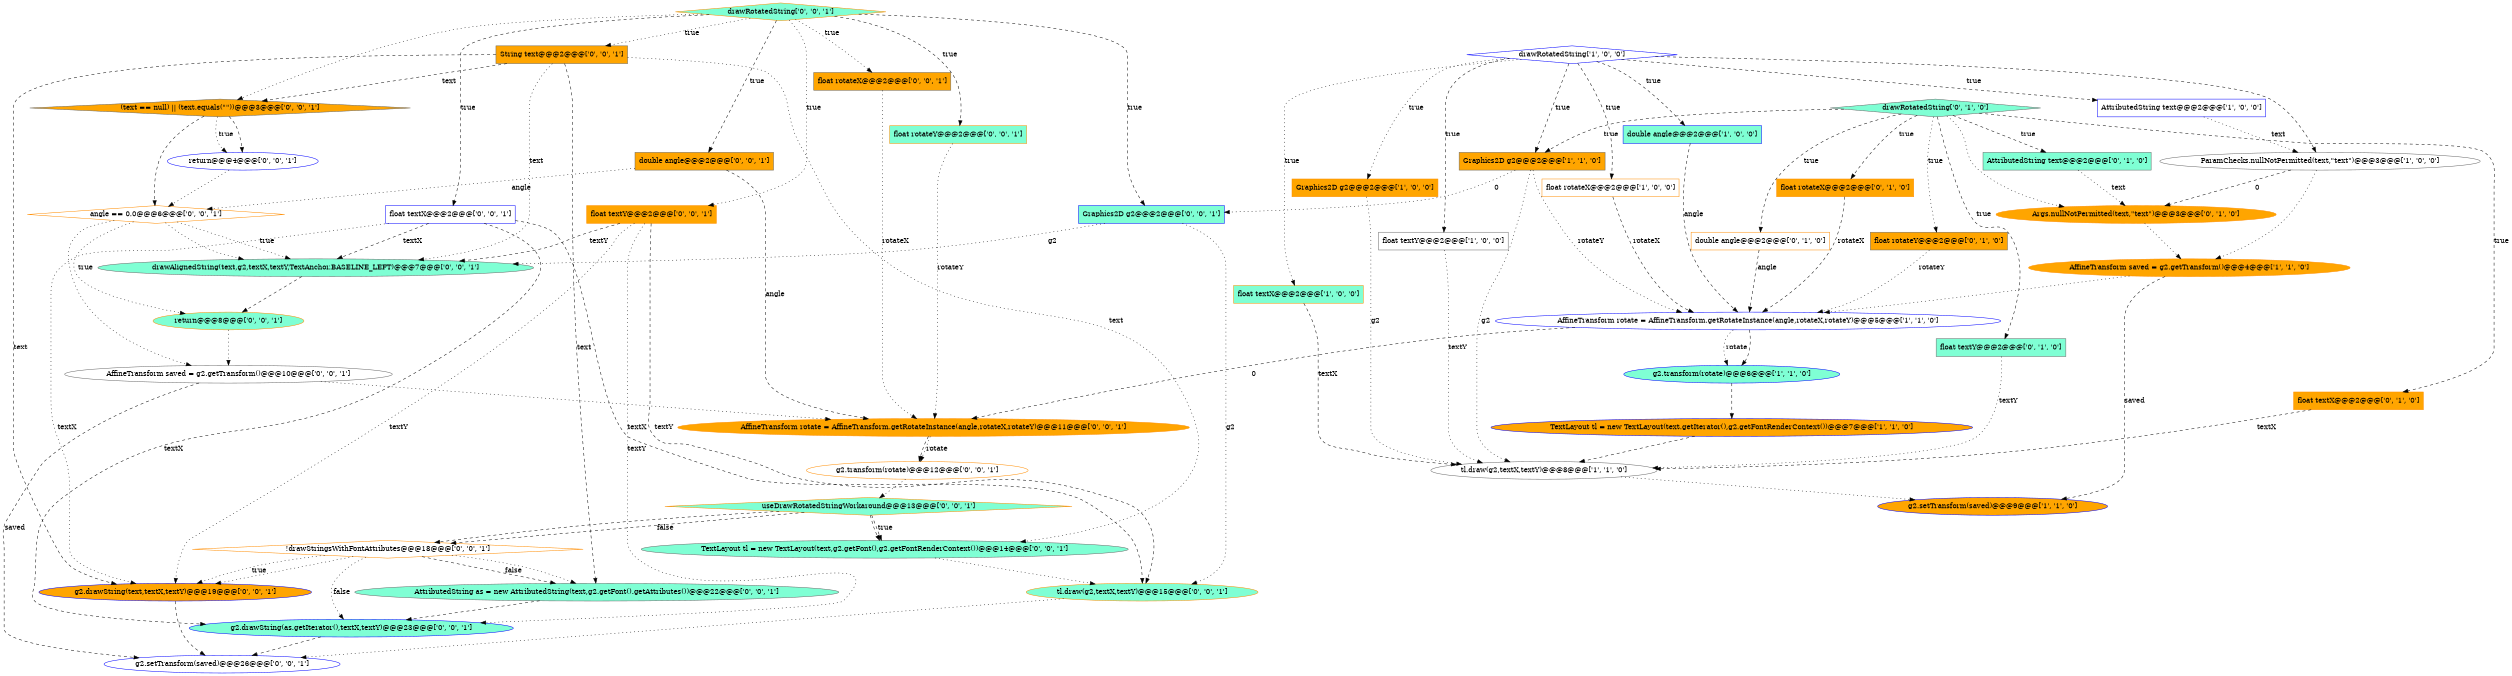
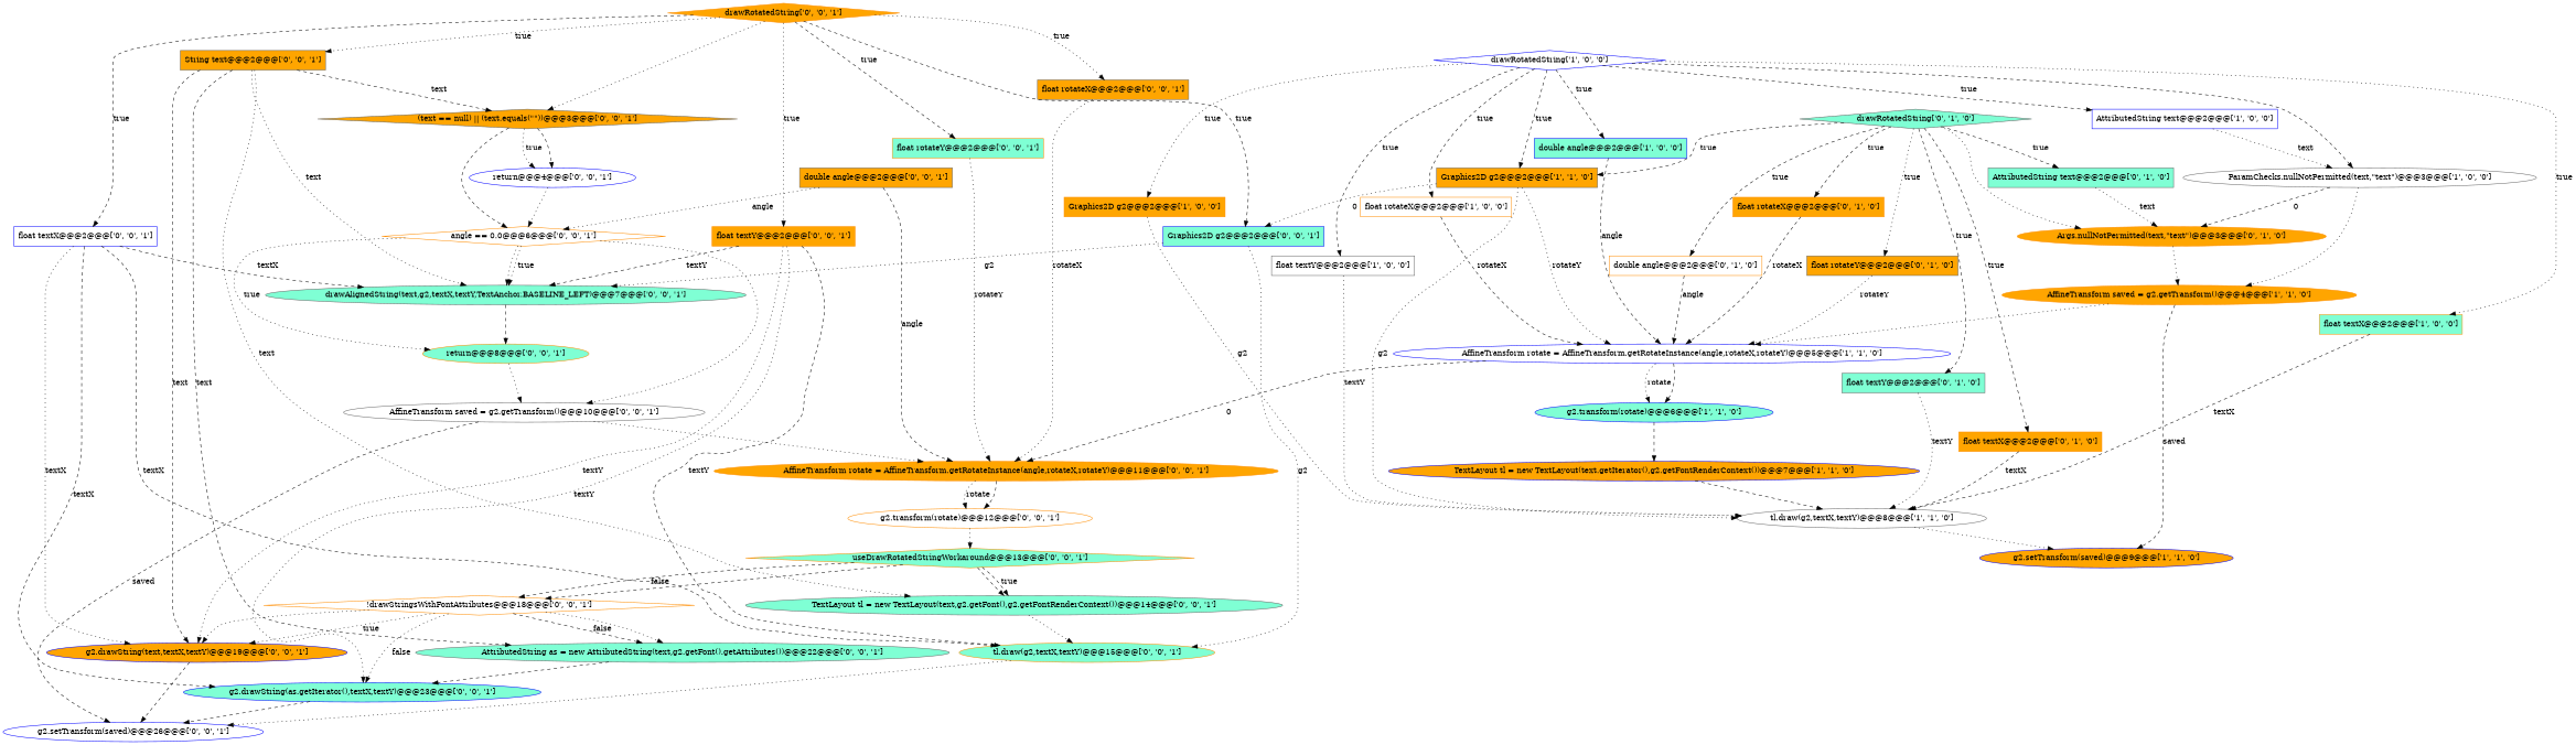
  digraph {
    node [color=darkorange fillcolor=orange shape=box style=filled]
    edge [style=dashed]
    n1 [color=gray40 label="float rotateX@@@2@@@['0', '0', '1']"]
    n2 [label="AffineTransform rotate = AffineTransform.getRotateInstance(angle,rotateX,rotateY)@@@11@@@['0', '0', '1']" shape=ellipse]
    n3 [fillcolor=white label="g2.transform(rotate)@@@12@@@['0', '0', '1']" shape=ellipse]
    n4 [color=gray40 fillcolor=white label="AffineTransform saved = g2.getTransform()@@@10@@@['0', '0', '1']" shape=ellipse]
    n5 [color=blue fillcolor=white label="g2.setTransform(saved)@@@26@@@['0', '0', '1']" shape=ellipse]
    n6 [color=gray40 fillcolor=aquamarine label="float textY@@@2@@@['0', '1', '0']"]
    n7 [color=gray40 fillcolor=white label="tl.draw(g2,textX,textY)@@@8@@@['1', '1', '0']" shape=ellipse]
    n8 [color=blue label="g2.setTransform(saved)@@@9@@@['1', '1', '0']" shape=ellipse]
    n9 [color=gray40 fillcolor=aquamarine label="TextLayout tl = new TextLayout(text,g2.getFont(),g2.getFontRenderContext())@@@14@@@['0', '0', '1']" shape=ellipse]
    n10 [fillcolor=aquamarine label="tl.draw(g2,textX,textY)@@@15@@@['0', '0', '1']" shape=ellipse]
    n11 [fillcolor=aquamarine label="float rotateY@@@2@@@['0', '0', '1']"]
    n12 [color=blue fillcolor=white label="return@@@4@@@['0', '0', '1']" shape=ellipse]
    n13 [fillcolor=white label="angle == 0.0@@@6@@@['0', '0', '1']" shape=diamond]
    n14 [color=gray40 fillcolor=aquamarine label="drawAlignedString(text,g2,textX,textY,TextAnchor.BASELINE_LEFT)@@@7@@@['0', '0', '1']" shape=ellipse]
    n15 [fillcolor=aquamarine label="return@@@8@@@['0', '0', '1']" shape=ellipse]
-   n16 [fillcolor=aquamarine label="drawRotatedString['0', '0', '1']" shape=diamond]
+   n16 [label="drawRotatedString['0', '0', '1']" shape=diamond]
    n17 [color=blue fillcolor=white label="float textX@@@2@@@['0', '0', '1']"]
    n18 [label="float textY@@@2@@@['0', '0', '1']"]
    n19 [color=gray40 label="String text@@@2@@@['0', '0', '1']"]
    n20 [color=gray40 label="double angle@@@2@@@['0', '0', '1']"]
    n21 [color=blue fillcolor=aquamarine label="Graphics2D g2@@@2@@@['0', '0', '1']"]
    n22 [color=gray40 label="(text == null) || (text.equals(\"\"))@@@3@@@['0', '0', '1']" shape=diamond]
    n23 [color=blue label="g2.drawString(text,textX,textY)@@@19@@@['0', '0', '1']" shape=ellipse]
    n24 [color=blue fillcolor=aquamarine label="g2.drawString(as.getIterator(),textX,textY)@@@23@@@['0', '0', '1']" shape=ellipse]
    n25 [color=gray40 fillcolor=aquamarine label="AttributedString as = new AttributedString(text,g2.getFont().getAttributes())@@@22@@@['0', '0', '1']" shape=ellipse]
    n26 [color=gray40 label="float rotateY@@@2@@@['0', '1', '0']"]
    n27 [color=blue fillcolor=white label="AffineTransform rotate = AffineTransform.getRotateInstance(angle,rotateX,rotateY)@@@5@@@['1', '1', '0']" shape=ellipse]
    n28 [color=blue fillcolor=aquamarine label="g2.transform(rotate)@@@6@@@['1', '1', '0']" shape=ellipse]
    n29 [label="float rotateX@@@2@@@['0', '1', '0']"]
    n30 [label="Args.nullNotPermitted(text,\"text\")@@@3@@@['0', '1', '0']" shape=ellipse]
    n31 [label="AffineTransform saved = g2.getTransform()@@@4@@@['1', '1', '0']" shape=ellipse]
    n32 [label="Graphics2D g2@@@2@@@['1', '0', '0']"]
    n33 [color=gray40 fillcolor=white label="float textY@@@2@@@['1', '0', '0']"]
    n34 [fillcolor=white label="!drawStringsWithFontAttributes@@@18@@@['0', '0', '1']" shape=diamond]
    n35 [color=gray40 fillcolor=aquamarine label="AttributedString text@@@2@@@['0', '1', '0']"]
    n36 [fillcolor=white label="double angle@@@2@@@['0', '1', '0']"]
    n37 [color=blue label="TextLayout tl = new TextLayout(text.getIterator(),g2.getFontRenderContext())@@@7@@@['1', '1', '0']" shape=ellipse]
    n38 [label="float textX@@@2@@@['0', '1', '0']"]
    n39 [fillcolor=aquamarine label="useDrawRotatedStringWorkaround@@@13@@@['0', '0', '1']" shape=diamond]
    n40 [color=blue fillcolor=white label="drawRotatedString['1', '0', '0']" shape=diamond]
    n41 [color=gray40 fillcolor=white label="ParamChecks.nullNotPermitted(text,\"text\")@@@3@@@['1', '0', '0']" shape=ellipse]
    n42 [fillcolor=aquamarine label="float textX@@@2@@@['1', '0', '0']"]
    n43 [color=gray40 label="Graphics2D g2@@@2@@@['1', '1', '0']"]
    n44 [color=blue fillcolor=aquamarine label="double angle@@@2@@@['1', '0', '0']"]
    n45 [fillcolor=white label="float rotateX@@@2@@@['1', '0', '0']"]
    n46 [color=blue fillcolor=white label="AttributedString text@@@2@@@['1', '0', '0']"]
    n47 [color=gray40 fillcolor=aquamarine label="drawRotatedString['0', '1', '0']" shape=diamond]
    n1 -> n2 [label=rotateX style=dotted]
    n2 -> n3
    n2 -> n3 [label=rotate style=dotted]
    n3 -> n39 [style=dotted]
    n4 -> n2 [style=dotted]
    n4 -> n5 [label=saved]
    n6 -> n7 [label=textY style=dotted]
    n7 -> n8 [style=dotted]
    n9 -> n10 [style=dotted]
    n10 -> n5 [style=dotted]
    n11 -> n2 [label=rotateY style=dotted]
    n12 -> n13 [style=dotted]
    n13 -> n4 [style=dotted]
    n13 -> n14 [label=true style=dotted]
    n13 -> n14 [style=dotted]
    n13 -> n15 [label=true style=dotted]
    n14 -> n15
    n15 -> n4 [style=dotted]
    n16 -> n1 [label=true style=dotted]
    n16 -> n11 [label=true]
    n16 -> n17 [label=true]
    n16 -> n18 [label=true style=dotted]
    n16 -> n19 [label=true style=dotted]
-   n16 -> n20 [label=true]
    n16 -> n21 [label=true]
    n16 -> n22 [style=dotted]
    n17 -> n10 [label=textX]
    n17 -> n14 [label=textX]
    n17 -> n23 [label=textX style=dotted]
    n17 -> n24 [label=textX]
    n18 -> n10 [label=textY]
    n18 -> n14 [label=textY]
    n18 -> n23 [label=textY style=dotted]
    n18 -> n24 [label=textY style=dotted]
    n19 -> n9 [label=text style=dotted]
    n19 -> n14 [label=text style=dotted]
    n19 -> n22 [label=text]
    n19 -> n23 [label=text]
    n19 -> n25 [label=text]
    n20 -> n2 [label=angle]
    n20 -> n13 [label=angle style=dotted]
    n21 -> n10 [label=g2 style=dotted]
    n21 -> n14 [label=g2 style=dotted]
    n22 -> n12
    n22 -> n12 [label=true style=dotted]
    n22 -> n13
    n23 -> n5
    n24 -> n5
    n25 -> n24
    n26 -> n27 [label=rotateY style=dotted]
    n27 -> n2 [label=0]
    n27 -> n28 [label=rotate style=dotted]
    n27 -> n28
    n28 -> n37
    n29 -> n27 [label=rotateX]
    n30 -> n31 [style=dotted]
    n31 -> n8 [label=saved]
    n31 -> n27 [style=dotted]
    n32 -> n7 [label=g2 style=dotted]
    n33 -> n7 [label=textY style=dotted]
    n34 -> n23 [style=dotted]
    n34 -> n23 [label=true style=dotted]
    n34 -> n24 [label=false style=dotted]
    n34 -> n25 [label=false]
    n34 -> n25 [style=dotted]
    n35 -> n30 [label=text style=dotted]
    n36 -> n27 [label=angle]
    n37 -> n7
    n38 -> n7 [label=textX]
    n39 -> n9
    n39 -> n9 [label=true]
    n39 -> n34 [label=false]
    n39 -> n34
    n40 -> n32 [label=true style=dotted]
    n40 -> n33 [label=true]
    n40 -> n41
    n40 -> n42 [label=true style=dotted]
    n40 -> n43 [label=true]
    n40 -> n44 [label=true]
    n40 -> n45 [label=true]
    n40 -> n46 [label=true]
    n41 -> n30 [label=0]
    n41 -> n31 [style=dotted]
    n42 -> n7 [label=textX]
    n43 -> n7 [label=g2 style=dotted]
    n43 -> n21 [label=0 style=dotted]
    n43 -> n27 [label=rotateY style=dotted]
    n44 -> n27 [label=angle]
    n45 -> n27 [label=rotateX]
    n46 -> n41 [label=text style=dotted]
    n47 -> n6 [label=true]
    n47 -> n26 [label=true style=dotted]
    n47 -> n29 [label=true]
    n47 -> n30 [style=dotted]
    n47 -> n35 [label=true]
    n47 -> n36 [label=true]
    n47 -> n38 [label=true]
    n47 -> n43 [label=true]
  }
